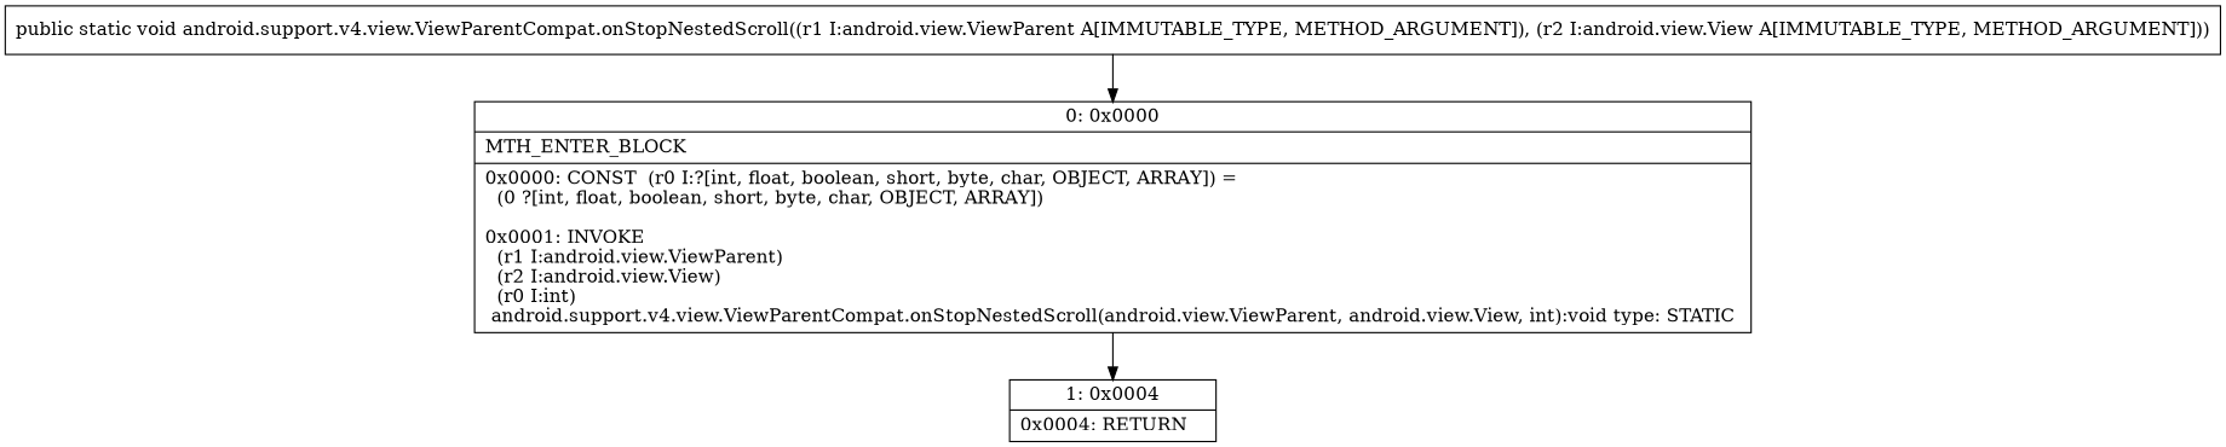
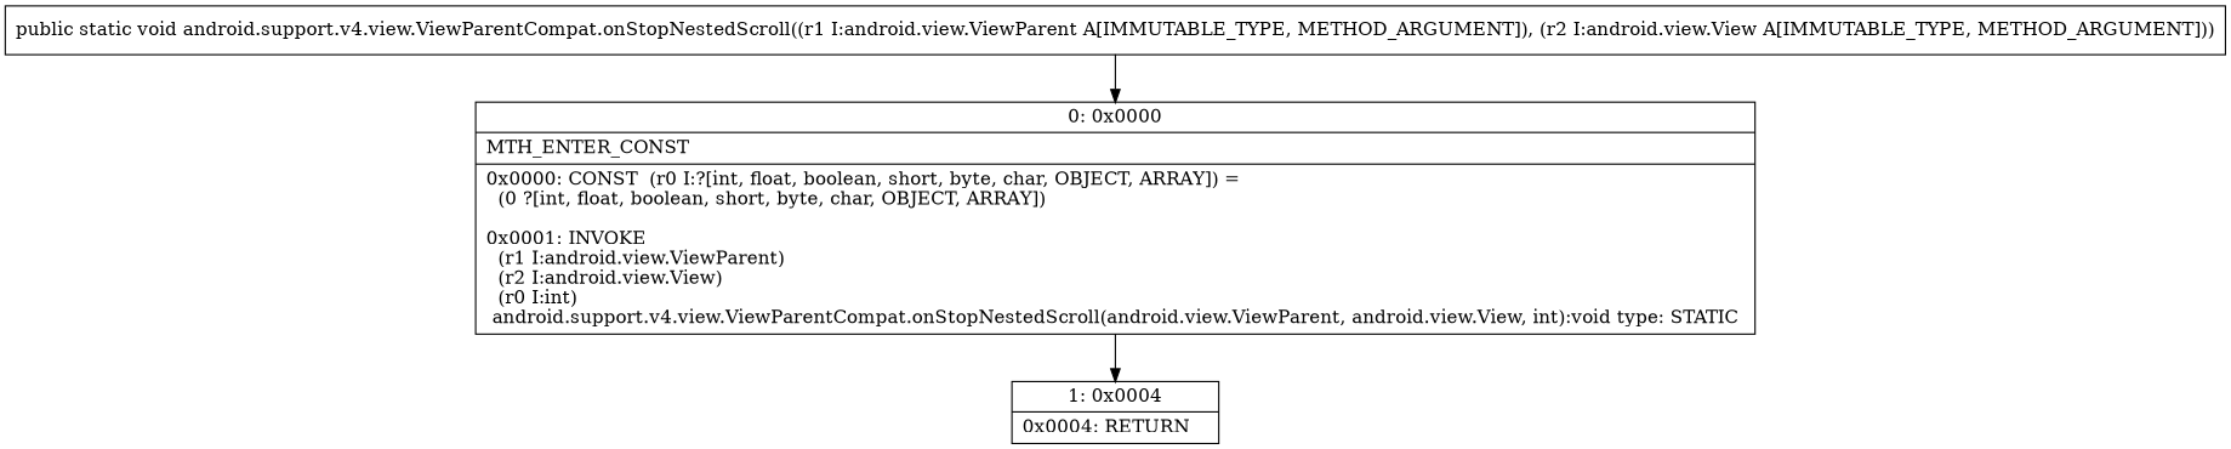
  digraph {
    node [shape=record]
-   n1 [label="{0\:\ 0x0000|MTH_ENTER_BLOCK\l|0x0000: CONST  (r0 I:?[int, float, boolean, short, byte, char, OBJECT, ARRAY]) = \l  (0 ?[int, float, boolean, short, byte, char, OBJECT, ARRAY])\l \l0x0001: INVOKE  \l  (r1 I:android.view.ViewParent)\l  (r2 I:android.view.View)\l  (r0 I:int)\l android.support.v4.view.ViewParentCompat.onStopNestedScroll(android.view.ViewParent, android.view.View, int):void type: STATIC \l}"]
+   n1 [label="{0\:\ 0x0000|MTH_ENTER_CONST\l|0x0000: CONST  (r0 I:?[int, float, boolean, short, byte, char, OBJECT, ARRAY]) = \l  (0 ?[int, float, boolean, short, byte, char, OBJECT, ARRAY])\l \l0x0001: INVOKE  \l  (r1 I:android.view.ViewParent)\l  (r2 I:android.view.View)\l  (r0 I:int)\l android.support.v4.view.ViewParentCompat.onStopNestedScroll(android.view.ViewParent, android.view.View, int):void type: STATIC \l}"]
    n2 [label="{1\:\ 0x0004|0x0004: RETURN   \l}"]
    n3 [label="{public static void android.support.v4.view.ViewParentCompat.onStopNestedScroll((r1 I:android.view.ViewParent A[IMMUTABLE_TYPE, METHOD_ARGUMENT]), (r2 I:android.view.View A[IMMUTABLE_TYPE, METHOD_ARGUMENT])) }"]
    n1 -> n2
    n3 -> n1
  }
